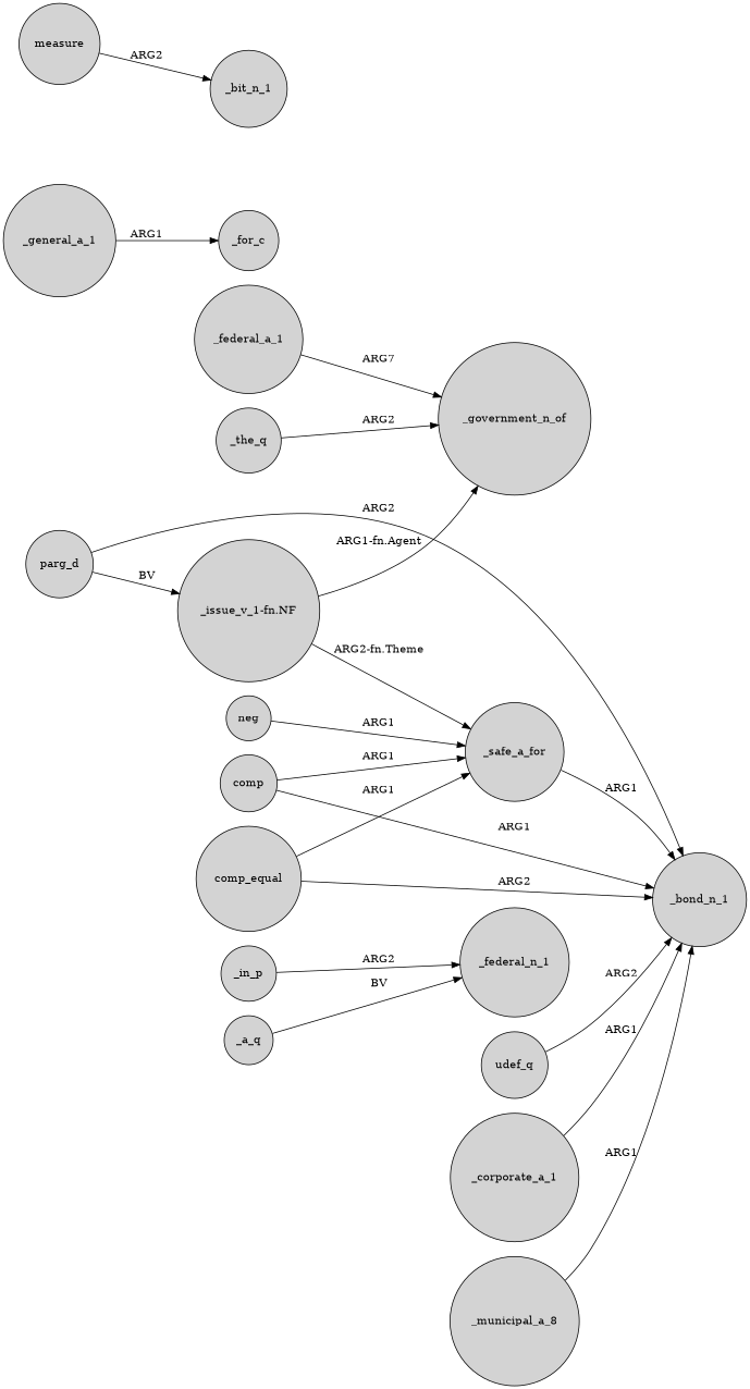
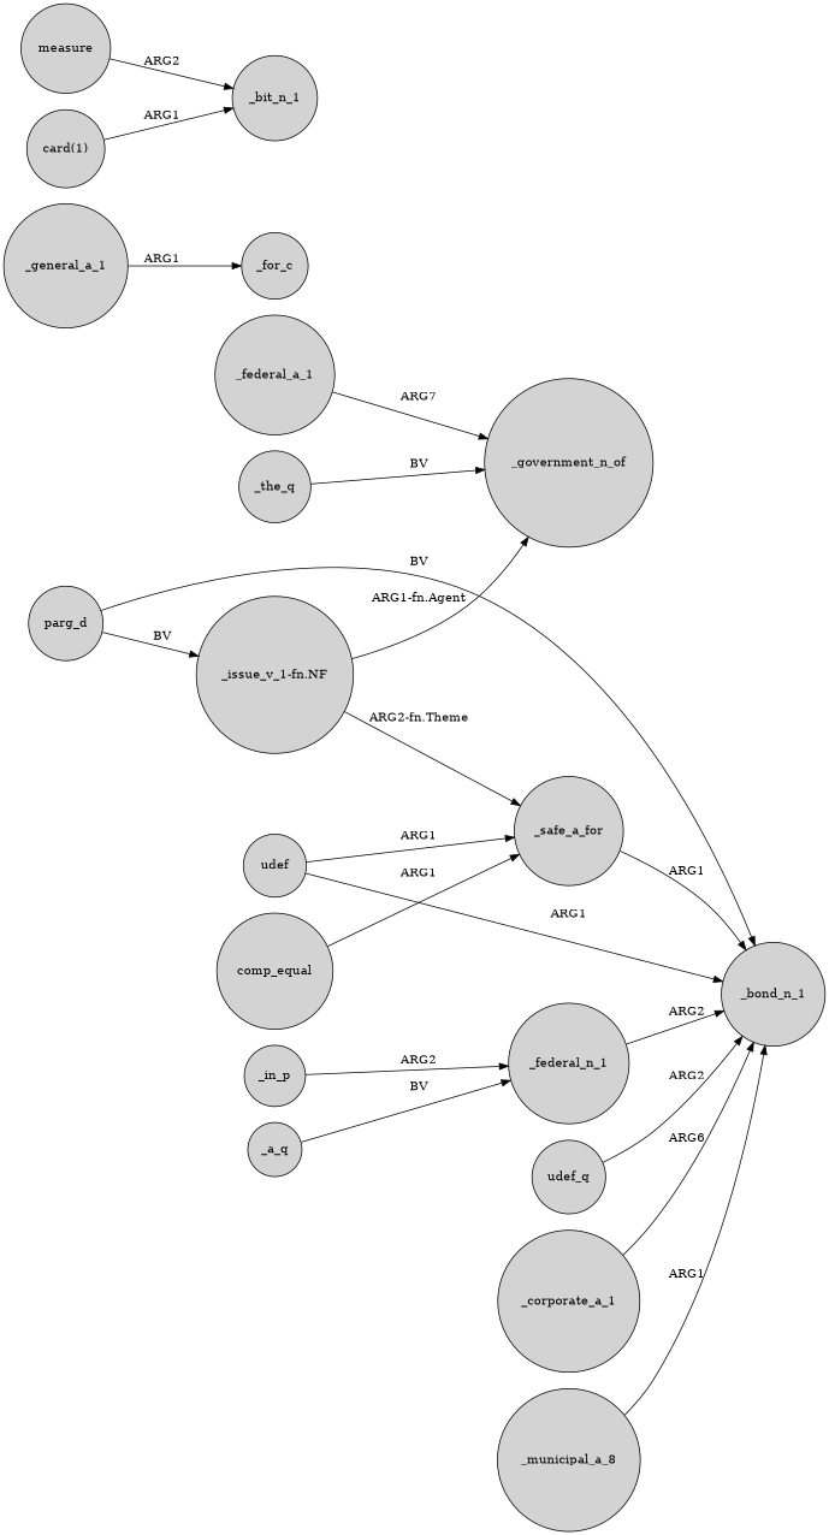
  digraph {
    rankdir=LR
    node [shape=circle style=filled]
    comp_equal
    _bond_n_1
    _safe_a_for
    parg_d
    "_issue_v_1-fn.NF"
    _government_n_of
    n7 [label=_federal_n_1]
    _in_p
    udef_q
    n10 [label=_for_c]
    _general_a_1
    _corporate_a_1
    measure
    _bit_n_1
-   comp
+   comp [label=udef]
    n16 [label=_municipal_a_8]
    _federal_a_1
-   neg
    _a_q
    _the_q
-   comp_equal -> _bond_n_1 [label=ARG2]
+   "card(1)"
+   n7 -> _bond_n_1 [label=ARG2]
    comp_equal -> _safe_a_for [label=ARG1]
    _safe_a_for -> _bond_n_1 [label=ARG1]
-   parg_d -> _bond_n_1 [label=ARG2]
+   parg_d -> _bond_n_1 [label=BV]
    parg_d -> "_issue_v_1-fn.NF" [label=BV]
    "_issue_v_1-fn.NF" -> _safe_a_for [label="ARG2-fn.Theme"]
    "_issue_v_1-fn.NF" -> _government_n_of [label="ARG1-fn.Agent"]
    _in_p -> n7 [label=ARG2]
    udef_q -> _bond_n_1 [label=ARG2]
    _general_a_1 -> n10 [label=ARG1]
-   _corporate_a_1 -> _bond_n_1 [label=ARG1]
+   _corporate_a_1 -> _bond_n_1 [label=ARG6]
    measure -> _bit_n_1 [label=ARG2]
    comp -> _bond_n_1 [label=ARG1]
    comp -> _safe_a_for [label=ARG1]
    n16 -> _bond_n_1 [label=ARG1]
    _federal_a_1 -> _government_n_of [label=ARG7]
-   neg -> _safe_a_for [label=ARG1]
    _a_q -> n7 [label=BV]
-   _the_q -> _government_n_of [label=ARG2]
+   _the_q -> _government_n_of [label=BV]
+   "card(1)" -> _bit_n_1 [label=ARG1]
  }
